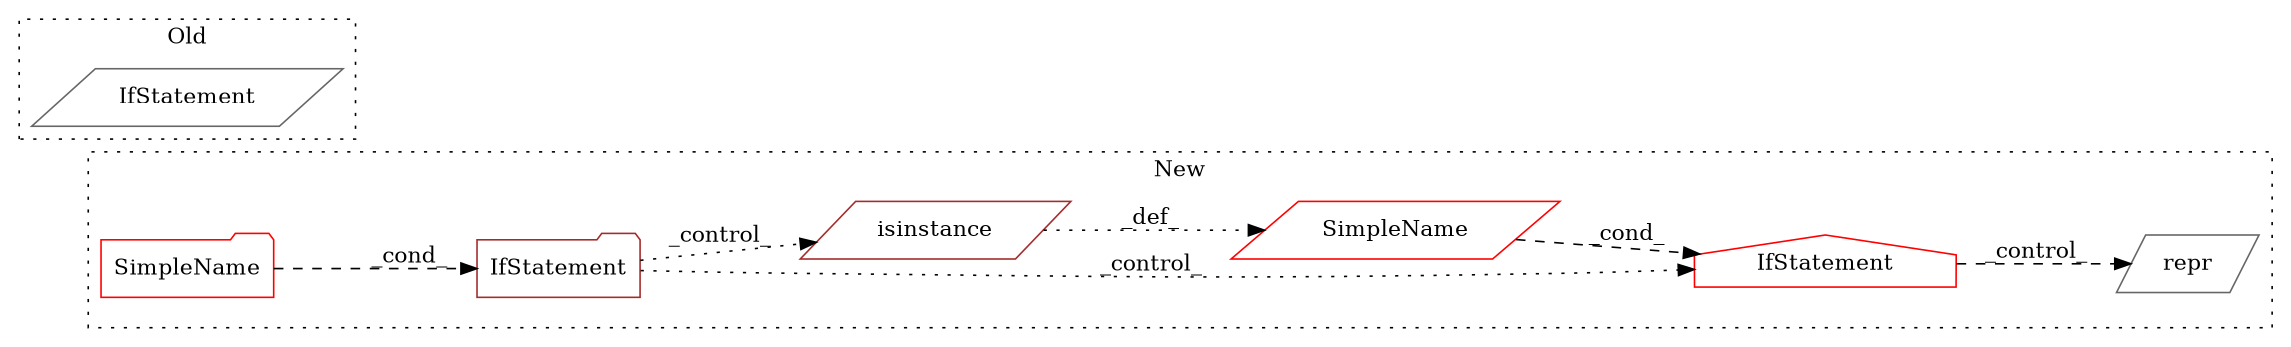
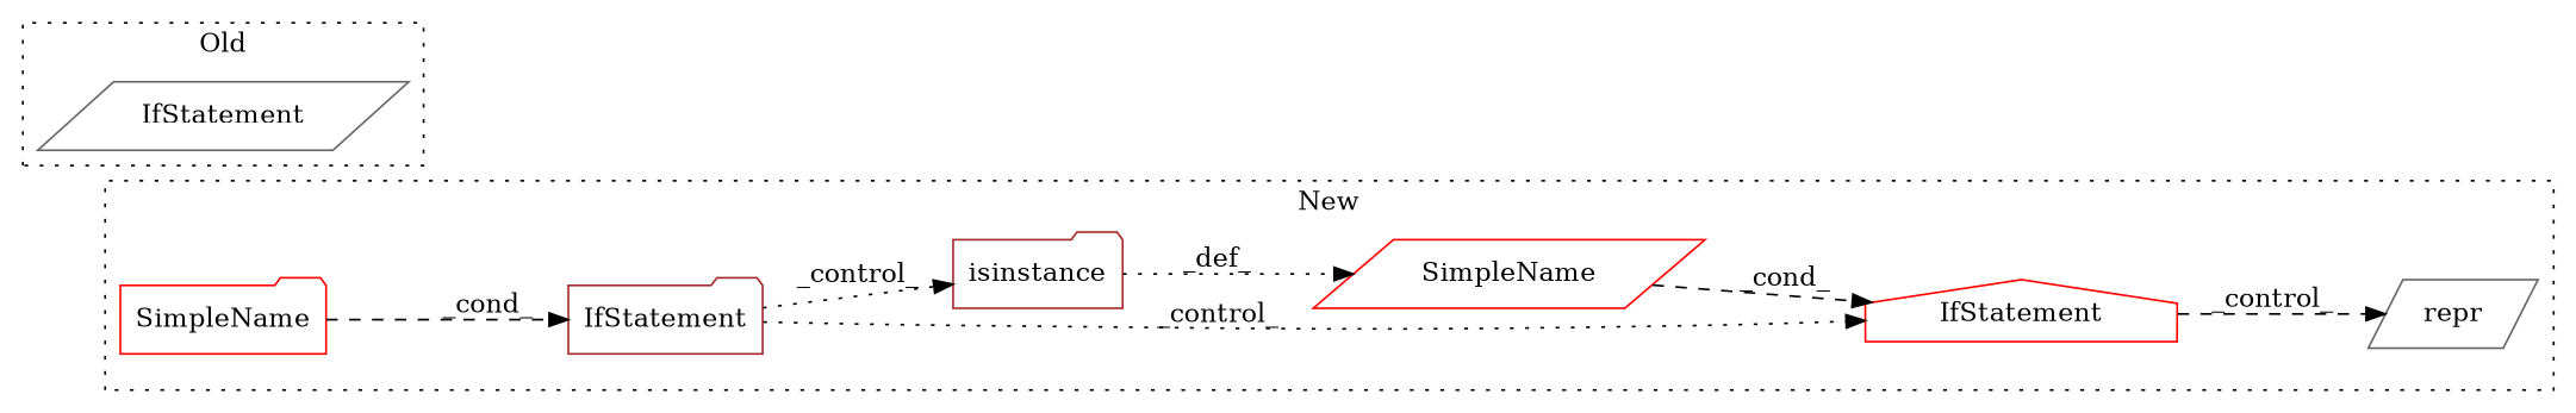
  digraph {
    rankdir=LR
    node [a=25 shape=parallelogram color=red]
    edge [style=dashed]
    n1 [a=32 l="5,1" label=repr s="39656,39690" color=gray40]
    n2 [l="4,2" label=IfStatement s="39543,39595" shape=house]
    n3 [a=42 label=SimpleName]
    n4 [a=42 label=SimpleName shape=folder]
    n5 [l="14,2" label=IfStatement s="39332,39382" shape=folder color=brown]
-   n6 [a=32 l="11,1" label=isinstance s="39547,39594" color=brown]
+   n6 [a=32 l="11,1" label=isinstance s="39547,39594" shape=folder color=brown]
    n7 [l="4,2" label=IfStatement s="39059,39325" color=gray40]
    subgraph cluster_1 {
      label=New
      style=dotted
      n1
      n2
      n3
      n4
      n5
      n6
    }
    subgraph cluster_2 {
      label=Old
      style=dotted
      n7
    }
    n2 -> n1 [label=_control_]
    n3 -> n2 [label=_cond_]
    n4 -> n5 [label=_cond_]
    n5 -> n2 [label=_control_ style=dotted]
    n5 -> n6 [label=_control_ style=dotted]
    n6 -> n3 [label=_def_ style=dotted]
  }
